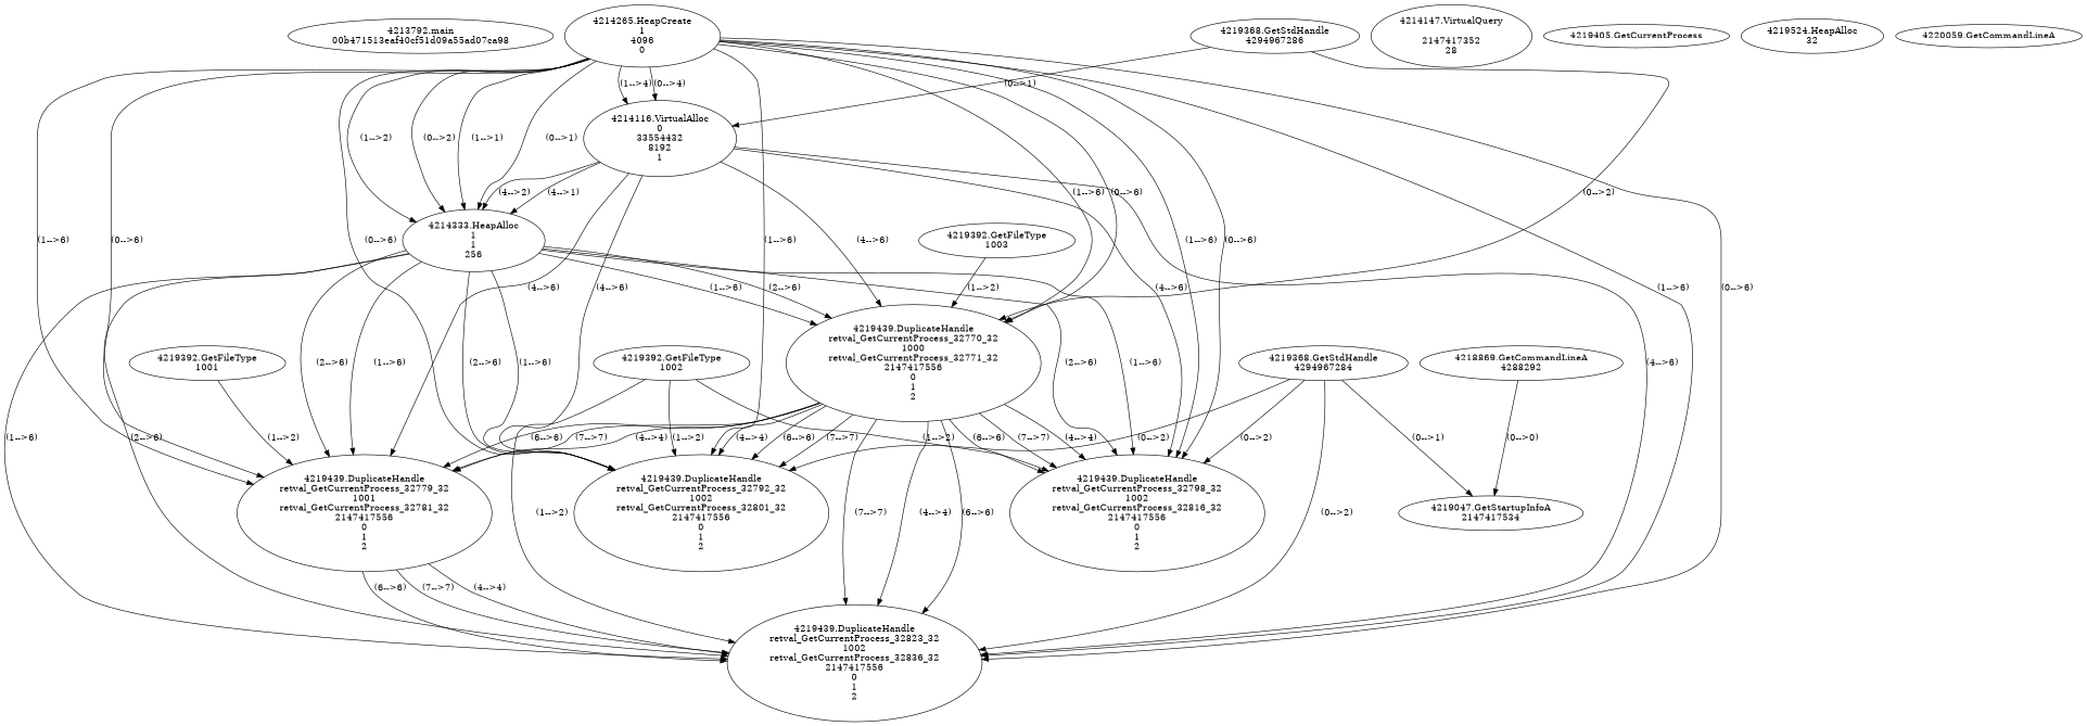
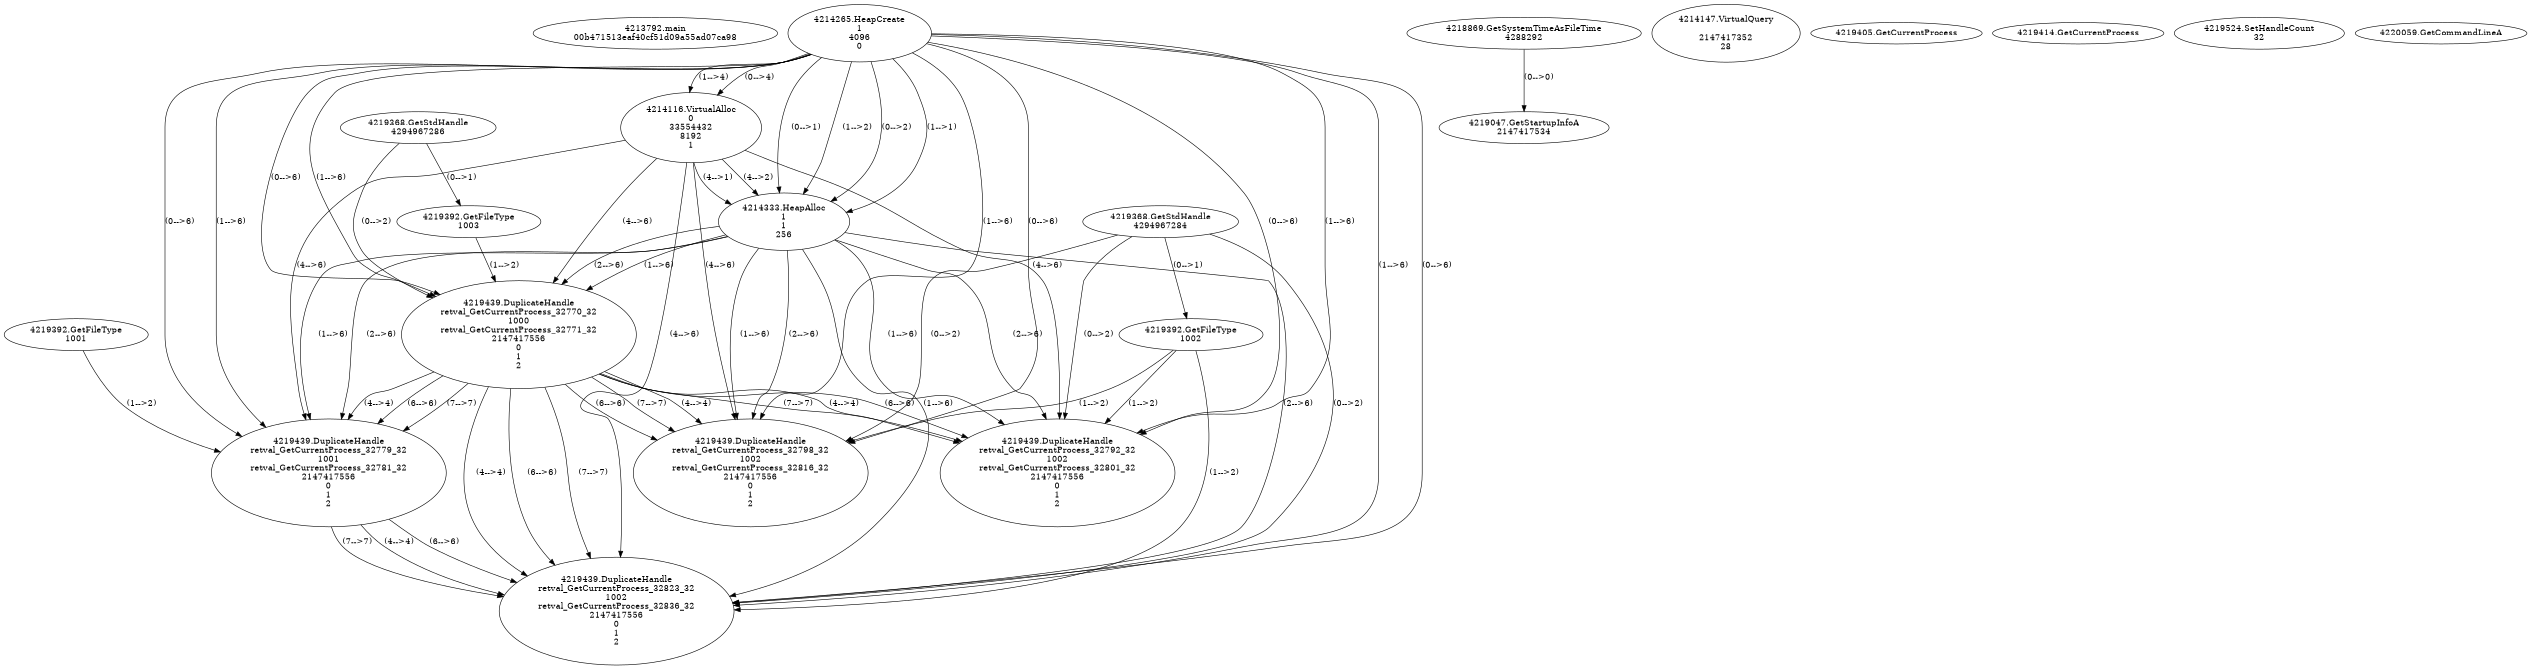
  digraph {
    n1 [label="4213792.main\n00b471513eaf40cf51d09a55ad07ca98"]
    n2 [label="4214265.HeapCreate\n1\n4096\n0"]
    n3 [label="4214116.VirtualAlloc\n0\n33554432\n8192\n1"]
    n4 [label="4214333.HeapAlloc\n1\n1\n256"]
    n5 [label="4219439.DuplicateHandle\nretval_GetCurrentProcess_32770_32\n1000\nretval_GetCurrentProcess_32771_32\n2147417556\n0\n1\n2"]
    n6 [label="4219439.DuplicateHandle\nretval_GetCurrentProcess_32779_32\n1001\nretval_GetCurrentProcess_32781_32\n2147417556\n0\n1\n2"]
    n7 [label="4219439.DuplicateHandle\nretval_GetCurrentProcess_32792_32\n1002\nretval_GetCurrentProcess_32801_32\n2147417556\n0\n1\n2"]
    n8 [label="4219439.DuplicateHandle\nretval_GetCurrentProcess_32798_32\n1002\nretval_GetCurrentProcess_32816_32\n2147417556\n0\n1\n2"]
    n9 [label="4219439.DuplicateHandle\nretval_GetCurrentProcess_32823_32\n1002\nretval_GetCurrentProcess_32836_32\n2147417556\n0\n1\n2"]
-   n10 [label="4218869.GetCommandLineA\n4288292"]
+   n10 [label="4218869.GetSystemTimeAsFileTime\n4288292"]
    n11 [label="4219047.GetStartupInfoA\n2147417534"]
    n12 [label="4214147.VirtualQuery\n\n2147417352\n28"]
    n13 [label="4219368.GetStdHandle\n4294967286"]
    n14 [label="4219392.GetFileType\n1003"]
    n15 [label="4219405.GetCurrentProcess\n"]
+   n16 [label="4219414.GetCurrentProcess\n"]
    n17 [label="4219392.GetFileType\n1001"]
    n18 [label="4219368.GetStdHandle\n4294967284"]
    n19 [label="4219392.GetFileType\n1002"]
-   n20 [label="4219524.HeapAlloc\n32"]
+   n20 [label="4219524.SetHandleCount\n32"]
    n21 [label="4220059.GetCommandLineA\n"]
    n2 -> n3 [label="(1-->4)"]
    n2 -> n3 [label="(0-->4)"]
    n2 -> n4 [label="(1-->1)"]
    n2 -> n4 [label="(0-->1)"]
    n2 -> n4 [label="(1-->2)"]
    n2 -> n4 [label="(0-->2)"]
    n2 -> n5 [label="(1-->6)"]
    n2 -> n5 [label="(0-->6)"]
    n2 -> n6 [label="(1-->6)"]
    n2 -> n6 [label="(0-->6)"]
    n2 -> n7 [label="(1-->6)"]
    n2 -> n7 [label="(0-->6)"]
    n2 -> n8 [label="(1-->6)"]
    n2 -> n8 [label="(0-->6)"]
    n2 -> n9 [label="(1-->6)"]
    n2 -> n9 [label="(0-->6)"]
    n3 -> n4 [label="(4-->1)"]
    n3 -> n4 [label="(4-->2)"]
    n3 -> n5 [label="(4-->6)"]
    n3 -> n6 [label="(4-->6)"]
    n3 -> n7 [label="(4-->6)"]
    n3 -> n8 [label="(4-->6)"]
    n3 -> n9 [label="(4-->6)"]
    n4 -> n5 [label="(1-->6)"]
    n4 -> n5 [label="(2-->6)"]
    n4 -> n6 [label="(1-->6)"]
    n4 -> n6 [label="(2-->6)"]
    n4 -> n7 [label="(1-->6)"]
    n4 -> n7 [label="(2-->6)"]
    n4 -> n8 [label="(1-->6)"]
    n4 -> n8 [label="(2-->6)"]
    n4 -> n9 [label="(1-->6)"]
    n4 -> n9 [label="(2-->6)"]
    n5 -> n6 [label="(4-->4)"]
    n5 -> n6 [label="(6-->6)"]
    n5 -> n6 [label="(7-->7)"]
    n5 -> n7 [label="(4-->4)"]
    n5 -> n7 [label="(6-->6)"]
    n5 -> n7 [label="(7-->7)"]
    n5 -> n8 [label="(4-->4)"]
    n5 -> n8 [label="(6-->6)"]
    n5 -> n8 [label="(7-->7)"]
    n5 -> n9 [label="(4-->4)"]
    n5 -> n9 [label="(6-->6)"]
    n5 -> n9 [label="(7-->7)"]
    n6 -> n9 [label="(4-->4)"]
    n6 -> n9 [label="(6-->6)"]
    n6 -> n9 [label="(7-->7)"]
    n10 -> n11 [label="(0-->0)"]
    n13 -> n5 [label="(0-->2)"]
-   n13 -> n3 [label="(0-->1)"]
+   n13 -> n14 [label="(0-->1)"]
    n14 -> n5 [label="(1-->2)"]
    n17 -> n6 [label="(1-->2)"]
    n18 -> n7 [label="(0-->2)"]
    n18 -> n8 [label="(0-->2)"]
    n18 -> n9 [label="(0-->2)"]
-   n18 -> n11 [label="(0-->1)"]
+   n18 -> n19 [label="(0-->1)"]
    n19 -> n7 [label="(1-->2)"]
    n19 -> n8 [label="(1-->2)"]
    n19 -> n9 [label="(1-->2)"]
  }
